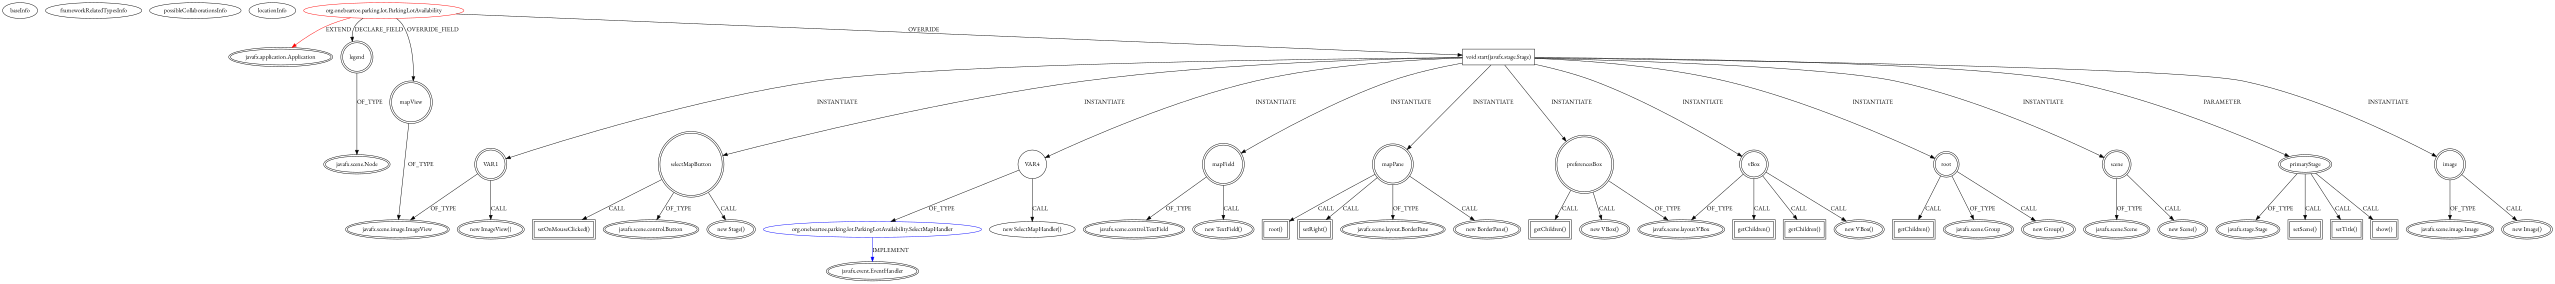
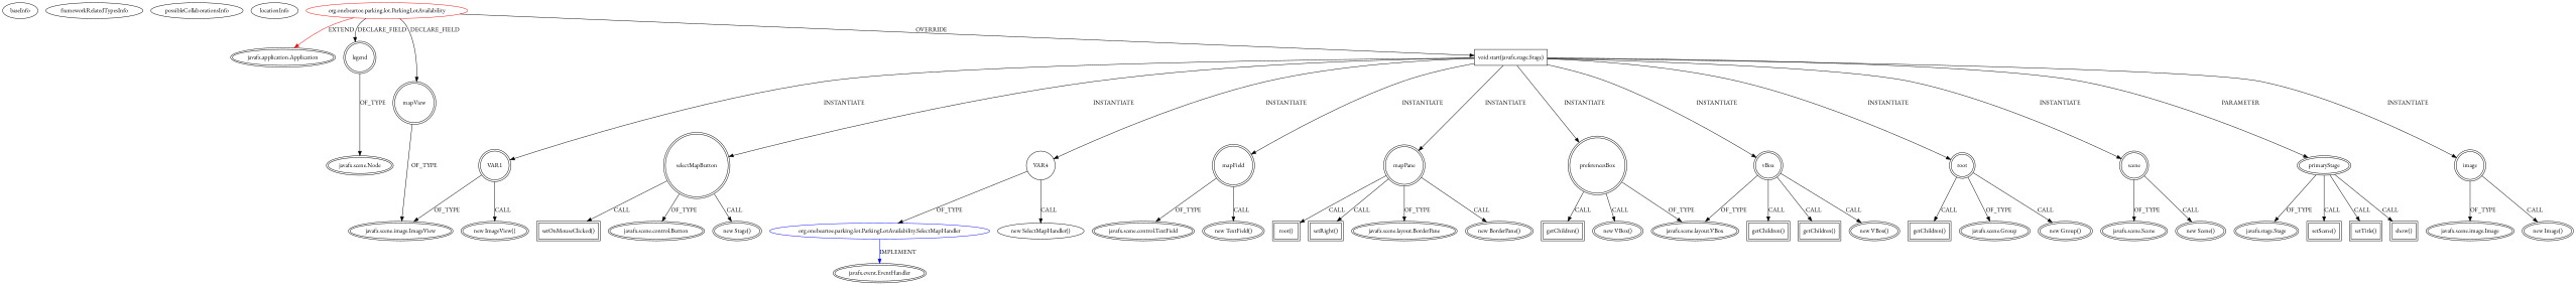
  digraph {
    fontname="EB Garamond"
    node [fontname="EB Garamond" isFrameworkType=true vertexType=FRAMEWORK_CLASS_TYPE peripheries=2]
    edge [fontname="EB Garamond"]
    baseInfo [category=extension_graph graphId=3813 isAnonymous=false possibleRelation=true isFrameworkType="" vertexType="" peripheries=""]
    frameworkRelatedTypesInfo [0="javafx.application.Application" isFrameworkType="" vertexType="" peripheries=""]
    possibleCollaborationsInfo [0="3813~OVERRIDING_METHOD_DECLARATION-INSTANTIATION-~javafx.application.Application ~javafx.event.EventHandler ~false~false" isFrameworkType="" vertexType="" peripheries=""]
    locationInfo [contextSignature=ParkingLotAvailability filePath="/onebeartoe-parking-lot-availability/parking-lot-availability-master/src/org/onebeartoe/parking/lot/ParkingLotAvailability.java" graphId=3813 projectName="onebeartoe-parking-lot-availability" isFrameworkType="" vertexType="" peripheries=""]
    n5 [color=red isFrameworkType=false label="org.onebeartoe.parking.lot.ParkingLotAvailability" vertexType=ROOT_CLIENT_CLASS_DECLARATION peripheries=""]
    n6 [label="javafx.application.Application"]
    n7 [label=legend shape=circle vertexType=FIELD_DECLARATION]
    n8 [label=mapView shape=circle vertexType=FIELD_DECLARATION]
    n9 [isFrameworkType=false label="void start(javafx.stage.Stage)" shape=box vertexType=OVERRIDING_METHOD_DECLARATION peripheries=""]
    n10 [label="javafx.scene.Node"]
    n11 [label="javafx.scene.image.ImageView"]
    n12 [label=primaryStage vertexType=PARAMETER_DECLARATION]
    n13 [label=image shape=circle vertexType=VARIABLE_EXPRESION]
    n14 [label=VAR1 shape=circle vertexType=VARIABLE_EXPRESION]
    n15 [label=selectMapButton shape=circle vertexType=VARIABLE_EXPRESION]
    n16 [isFrameworkType=false label=VAR4 shape=circle vertexType=VARIABLE_EXPRESION peripheries=""]
    n17 [label=mapField shape=circle vertexType=VARIABLE_EXPRESION]
    n18 [label=mapPane shape=circle vertexType=VARIABLE_EXPRESION]
    n19 [label=preferencesBox shape=circle vertexType=VARIABLE_EXPRESION]
    n20 [label=vBox shape=circle vertexType=VARIABLE_EXPRESION]
    n21 [label=root shape=circle vertexType=VARIABLE_EXPRESION]
    n22 [label=scene shape=circle vertexType=VARIABLE_EXPRESION]
    n23 [label="javafx.stage.Stage"]
    n24 [label="setScene()" shape=box vertexType=INSIDE_CALL]
    n25 [label="setTitle()" shape=box vertexType=INSIDE_CALL]
    n26 [label="show()" shape=box vertexType=INSIDE_CALL]
    n27 [label="javafx.scene.image.Image"]
    n28 [label="new Image()" vertexType=CONSTRUCTOR_CALL]
    n29 [label="new ImageView()" vertexType=CONSTRUCTOR_CALL]
    n30 [label="javafx.scene.control.Button"]
    n31 [label="new Stage()" vertexType=CONSTRUCTOR_CALL]
    n32 [label="setOnMouseClicked()" shape=box vertexType=INSIDE_CALL]
    n33 [color=blue isFrameworkType=false label="org.onebeartoe.parking.lot.ParkingLotAvailability.SelectMapHandler" vertexType=REFERENCE_CLIENT_CLASS_DECLARATION peripheries=""]
    n34 [isFrameworkType=false label="new SelectMapHandler()" vertexType=CONSTRUCTOR_CALL peripheries=""]
    n35 [label="javafx.scene.control.TextField"]
    n36 [label="new TextField()" vertexType=CONSTRUCTOR_CALL]
    n37 [label="javafx.scene.layout.BorderPane"]
    n38 [label="new BorderPane()" vertexType=CONSTRUCTOR_CALL]
    n39 [label="root()" shape=box vertexType=INSIDE_CALL]
    n40 [label="setRight()" shape=box vertexType=INSIDE_CALL]
    n41 [label="javafx.scene.layout.VBox"]
    n42 [label="new VBox()" vertexType=CONSTRUCTOR_CALL]
    n43 [label="getChildren()" shape=box vertexType=INSIDE_CALL]
    n44 [label="new VBox()" vertexType=CONSTRUCTOR_CALL]
    n45 [label="getChildren()" shape=box vertexType=INSIDE_CALL]
    n46 [label="getChildren()" shape=box vertexType=INSIDE_CALL]
    n47 [label="javafx.scene.Group"]
    n48 [label="new Group()" vertexType=CONSTRUCTOR_CALL]
    n49 [label="getChildren()" shape=box vertexType=INSIDE_CALL]
    n50 [label="javafx.scene.Scene"]
    n51 [label="new Scene()" vertexType=CONSTRUCTOR_CALL]
    n52 [label="javafx.event.EventHandler" vertexType=FRAMEWORK_INTERFACE_TYPE]
    n5 -> n6 [color=red label=EXTEND]
    n5 -> n7 [label=DECLARE_FIELD]
-   n5 -> n8 [label=OVERRIDE_FIELD]
+   n5 -> n8 [label=DECLARE_FIELD]
    n5 -> n9 [label=OVERRIDE]
    n7 -> n10 [label=OF_TYPE]
    n8 -> n11 [label=OF_TYPE]
    n9 -> n12 [label=PARAMETER]
    n9 -> n13 [label=INSTANTIATE]
    n9 -> n14 [label=INSTANTIATE]
    n9 -> n15 [label=INSTANTIATE]
    n9 -> n16 [label=INSTANTIATE]
    n9 -> n17 [label=INSTANTIATE]
    n9 -> n18 [label=INSTANTIATE]
    n9 -> n19 [label=INSTANTIATE]
    n9 -> n20 [label=INSTANTIATE]
    n9 -> n21 [label=INSTANTIATE]
    n9 -> n22 [label=INSTANTIATE]
    n12 -> n23 [label=OF_TYPE]
    n12 -> n24 [label=CALL]
    n12 -> n25 [label=CALL]
    n12 -> n26 [label=CALL]
    n13 -> n27 [label=OF_TYPE]
    n13 -> n28 [label=CALL]
    n14 -> n11 [label=OF_TYPE]
    n14 -> n29 [label=CALL]
    n15 -> n30 [label=OF_TYPE]
    n15 -> n31 [label=CALL]
    n15 -> n32 [label=CALL]
    n16 -> n33 [label=OF_TYPE]
    n16 -> n34 [label=CALL]
    n17 -> n35 [label=OF_TYPE]
    n17 -> n36 [label=CALL]
    n18 -> n37 [label=OF_TYPE]
    n18 -> n38 [label=CALL]
    n18 -> n39 [label=CALL]
    n18 -> n40 [label=CALL]
    n19 -> n41 [label=OF_TYPE]
    n19 -> n42 [label=CALL]
    n19 -> n43 [label=CALL]
    n20 -> n41 [label=OF_TYPE]
    n20 -> n44 [label=CALL]
    n20 -> n45 [label=CALL]
    n20 -> n46 [label=CALL]
    n21 -> n47 [label=OF_TYPE]
    n21 -> n48 [label=CALL]
    n21 -> n49 [label=CALL]
    n22 -> n50 [label=OF_TYPE]
    n22 -> n51 [label=CALL]
    n33 -> n52 [color=blue label=IMPLEMENT]
  }
